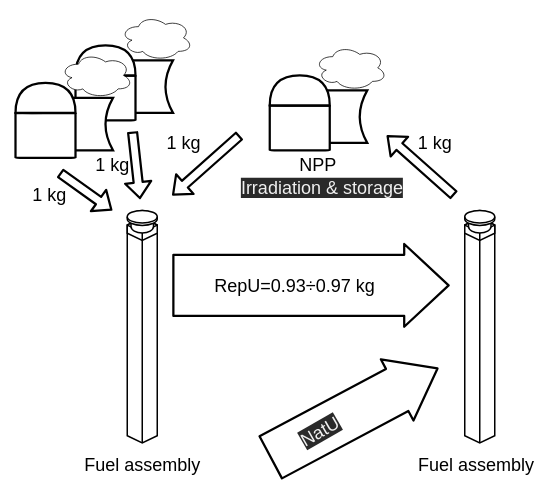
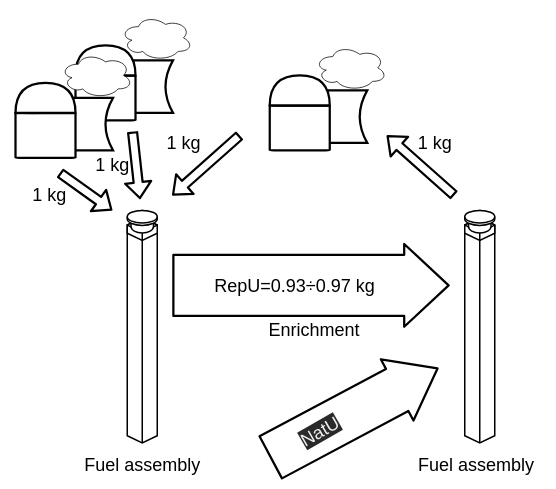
  <mxCell id="0" />
  <mxCell id="1" parent="0" />
  <mxCell id="2" value="" style="shape=dataStorage;whiteSpace=wrap;html=1;fixedSize=1;size=10;strokeWidth=3;" parent="1" vertex="1"><mxGeometry x="150" y="80" width="80" height="70" as="geometry" /></mxCell>
  <mxCell id="3" value="" style="shape=cylinder3;whiteSpace=wrap;html=1;boundedLbl=1;backgroundOutline=1;size=0.191;strokeWidth=3;" parent="1" vertex="1"><mxGeometry x="100" y="100" width="80" height="60" as="geometry" /></mxCell>
  <mxCell id="4" value="" style="shape=or;whiteSpace=wrap;html=1;rotation=-90;strokeWidth=3;" parent="1" vertex="1"><mxGeometry x="120" y="40" width="40" height="80" as="geometry" /></mxCell>
  <mxCell id="5" value="" style="ellipse;shape=cloud;whiteSpace=wrap;html=1;" parent="1" vertex="1"><mxGeometry x="160" y="20" width="96" height="60" as="geometry" /></mxCell>
  <mxCell id="6" value="" style="shape=dataStorage;whiteSpace=wrap;html=1;fixedSize=1;size=10;strokeWidth=3;" parent="1" vertex="1"><mxGeometry x="70" y="130" width="80" height="70" as="geometry" /></mxCell>
  <mxCell id="7" value="" style="shape=cylinder3;whiteSpace=wrap;html=1;boundedLbl=1;backgroundOutline=1;size=0.191;strokeWidth=3;" parent="1" vertex="1"><mxGeometry x="20" y="150" width="80" height="60" as="geometry" /></mxCell>
  <mxCell id="8" value="" style="shape=or;whiteSpace=wrap;html=1;rotation=-90;strokeWidth=3;" parent="1" vertex="1"><mxGeometry x="40" y="90" width="40" height="80" as="geometry" /></mxCell>
  <mxCell id="9" value="" style="ellipse;shape=cloud;whiteSpace=wrap;html=1;" parent="1" vertex="1"><mxGeometry x="80" y="70" width="96" height="60" as="geometry" /></mxCell>
  <mxCell id="10" value="&lt;span style=&quot;font-size: 24px&quot;&gt;1 kg&lt;/span&gt;" style="text;html=1;align=center;verticalAlign=middle;resizable=0;points=[];autosize=1;strokeColor=none;fillColor=none;" parent="1" vertex="1"><mxGeometry x="35" y="250" width="60" height="20" as="geometry" /></mxCell>
  <mxCell id="11" value="" style="shape=flexArrow;endArrow=classic;html=1;strokeWidth=3;" parent="1" edge="1"><mxGeometry width="50" height="50" relative="1" as="geometry"><mxPoint x="79" y="230" as="sourcePoint" /><mxPoint x="149" y="280" as="targetPoint" /></mxGeometry></mxCell>
  <mxCell id="12" value="&lt;span style=&quot;font-size: 24px&quot;&gt;1 kg&lt;/span&gt;" style="text;html=1;align=center;verticalAlign=middle;resizable=0;points=[];autosize=1;strokeColor=none;fillColor=none;" parent="1" vertex="1"><mxGeometry x="119" y="210" width="60" height="20" as="geometry" /></mxCell>
  <mxCell id="13" value="" style="shape=flexArrow;endArrow=classic;html=1;strokeWidth=3;" parent="1" edge="1"><mxGeometry width="50" height="50" relative="1" as="geometry"><mxPoint x="176" y="175" as="sourcePoint" /><mxPoint x="186" y="265" as="targetPoint" /></mxGeometry></mxCell>
  <mxCell id="14" value="" style="shape=dataStorage;whiteSpace=wrap;html=1;fixedSize=1;size=10;strokeWidth=3;" vertex="1" parent="1"><mxGeometry x="409" y="120" width="80" height="70" as="geometry" /></mxCell>
  <mxCell id="15" value="" style="shape=cylinder3;whiteSpace=wrap;html=1;boundedLbl=1;backgroundOutline=1;size=0.191;strokeWidth=3;" vertex="1" parent="1"><mxGeometry x="359" y="140" width="80" height="60" as="geometry" /></mxCell>
  <mxCell id="16" value="" style="shape=or;whiteSpace=wrap;html=1;rotation=-90;strokeWidth=3;" vertex="1" parent="1"><mxGeometry x="379" y="80" width="40" height="80" as="geometry" /></mxCell>
  <mxCell id="17" value="" style="ellipse;shape=cloud;whiteSpace=wrap;html=1;" vertex="1" parent="1"><mxGeometry x="419" y="60" width="96" height="60" as="geometry" /></mxCell>
  <mxCell id="18" value="" style="shape=flexArrow;endArrow=classic;html=1;strokeWidth=3;" edge="1" parent="1"><mxGeometry width="50" height="50" relative="1" as="geometry"><mxPoint x="605" y="260" as="sourcePoint" /><mxPoint x="515" y="180" as="targetPoint" /></mxGeometry></mxCell>
  <mxCell id="19" value="" style="shape=flexArrow;endArrow=classic;html=1;strokeWidth=3;" edge="1" parent="1"><mxGeometry width="50" height="50" relative="1" as="geometry"><mxPoint x="319" y="180" as="sourcePoint" /><mxPoint x="229" y="260" as="targetPoint" /></mxGeometry></mxCell>
  <mxCell id="20" value="" style="html=1;whiteSpace=wrap;shape=isoCube2;backgroundOutline=1;isoAngle=15;strokeWidth=2;" vertex="1" parent="1"><mxGeometry x="169" y="290" width="40" height="300" as="geometry" /></mxCell>
  <mxCell id="21" value="" style="html=1;whiteSpace=wrap;shape=isoCube2;backgroundOutline=1;isoAngle=15;strokeWidth=2;" vertex="1" parent="1"><mxGeometry x="169" y="290" width="40" height="30" as="geometry" /></mxCell>
  <mxCell id="22" value="" style="shape=cylinder3;whiteSpace=wrap;html=1;boundedLbl=1;backgroundOutline=1;size=8.372;strokeWidth=2;" vertex="1" parent="1"><mxGeometry x="174" y="280" width="30" height="30" as="geometry" /></mxCell>
  <mxCell id="23" value="" style="shape=cylinder3;whiteSpace=wrap;html=1;boundedLbl=1;backgroundOutline=1;size=8.372;strokeWidth=2;" vertex="1" parent="1"><mxGeometry x="169" y="280" width="40" height="20" as="geometry" /></mxCell>
  <mxCell id="24" value="" style="html=1;whiteSpace=wrap;shape=isoCube2;backgroundOutline=1;isoAngle=15;strokeWidth=2;" vertex="1" parent="1"><mxGeometry x="619" y="290" width="40" height="300" as="geometry" /></mxCell>
  <mxCell id="25" value="" style="html=1;whiteSpace=wrap;shape=isoCube2;backgroundOutline=1;isoAngle=15;strokeWidth=2;" vertex="1" parent="1"><mxGeometry x="619" y="290" width="40" height="30" as="geometry" /></mxCell>
  <mxCell id="26" value="" style="shape=cylinder3;whiteSpace=wrap;html=1;boundedLbl=1;backgroundOutline=1;size=8.372;strokeWidth=2;" vertex="1" parent="1"><mxGeometry x="624" y="280" width="30" height="30" as="geometry" /></mxCell>
  <mxCell id="27" value="" style="shape=cylinder3;whiteSpace=wrap;html=1;boundedLbl=1;backgroundOutline=1;size=8.372;strokeWidth=2;" vertex="1" parent="1"><mxGeometry x="619" y="280" width="40" height="20" as="geometry" /></mxCell>
  <mxCell id="28" value="&lt;span style=&quot;font-size: 24px&quot;&gt;Fuel assembly&lt;/span&gt;" style="text;html=1;align=center;verticalAlign=middle;resizable=0;points=[];autosize=1;strokeColor=none;fillColor=none;" vertex="1" parent="1"><mxGeometry x="104" y="610" width="170" height="20" as="geometry" /></mxCell>
  <mxCell id="29" value="&lt;span style=&quot;font-size: 24px&quot;&gt;Fuel assembly&lt;/span&gt;" style="text;html=1;align=center;verticalAlign=middle;resizable=0;points=[];autosize=1;strokeColor=none;fillColor=none;" vertex="1" parent="1"><mxGeometry x="549" y="610" width="170" height="20" as="geometry" /></mxCell>
- <mxCell id="30" value="&lt;span style=&quot;font-size: 24px&quot;&gt;NPP&lt;/span&gt;" style="text;html=1;align=center;verticalAlign=middle;resizable=0;points=[];autosize=1;strokeColor=none;fillColor=none;" vertex="1" parent="1"><mxGeometry x="393" y="210" width="60" height="20" as="geometry" /></mxCell>
  <mxCell id="31" value="&lt;span style=&quot;font-size: 24px&quot;&gt;1 kg&lt;/span&gt;" style="text;html=1;align=center;verticalAlign=middle;resizable=0;points=[];autosize=1;strokeColor=none;fillColor=none;" vertex="1" parent="1"><mxGeometry x="214" y="180" width="60" height="20" as="geometry" /></mxCell>
  <mxCell id="32" value="&lt;span style=&quot;font-size: 24px&quot;&gt;1 kg&lt;/span&gt;" style="text;html=1;align=center;verticalAlign=middle;resizable=0;points=[];autosize=1;strokeColor=none;fillColor=none;" vertex="1" parent="1"><mxGeometry x="549" y="180" width="60" height="20" as="geometry" /></mxCell>
  <mxCell id="33" value="" style="shape=flexArrow;endArrow=classic;html=1;fontSize=24;endWidth=25.941;endSize=18.743;width=79.524;strokeWidth=3;" edge="1" parent="1"><mxGeometry width="50" height="50" relative="1" as="geometry"><mxPoint x="229" y="380" as="sourcePoint" /><mxPoint x="599" y="380" as="targetPoint" /></mxGeometry></mxCell>
  <mxCell id="34" value="RepU=0.93÷0.97 kg" style="edgeLabel;html=1;align=center;verticalAlign=middle;resizable=0;points=[];fontSize=24;" vertex="1" connectable="0" parent="33"><mxGeometry x="-0.187" y="14" relative="1" as="geometry"><mxPoint x="12" y="14" as="offset" /></mxGeometry></mxCell>
+ <mxCell id="35" value="&lt;span style=&quot;font-size: 24px&quot;&gt;Enrichment&lt;/span&gt;" style="text;html=1;align=center;verticalAlign=middle;resizable=0;points=[];autosize=1;strokeColor=none;fillColor=none;" vertex="1" parent="1"><mxGeometry x="348" y="430" width="140" height="20" as="geometry" /></mxCell>
  <mxCell id="36" value="" style="shape=flexArrow;endArrow=classic;html=1;fontSize=24;endWidth=25.941;endSize=19.323;width=61.538;strokeWidth=3;" edge="1" parent="1"><mxGeometry width="50" height="50" relative="1" as="geometry"><mxPoint x="359" y="610" as="sourcePoint" /><mxPoint x="584" y="490" as="targetPoint" /></mxGeometry></mxCell>
- <mxCell id="37" value="&lt;span style=&quot;color: rgb(240, 240, 240); font-family: helvetica; font-size: 24px; font-style: normal; font-weight: 400; letter-spacing: normal; text-align: center; text-indent: 0px; text-transform: none; word-spacing: 0px; background-color: rgb(42, 42, 42); display: inline; float: none;&quot;&gt;Irradiation &amp;amp; storage&lt;/span&gt;" style="text;whiteSpace=wrap;html=1;" vertex="1" parent="1"><mxGeometry x="319" y="230" width="240" height="30" as="geometry" /></mxCell>
  <mxCell id="38" value="&lt;span style=&quot;color: rgb(240, 240, 240); font-family: helvetica; font-size: 24px; font-style: normal; font-weight: 400; letter-spacing: normal; text-align: center; text-indent: 0px; text-transform: none; word-spacing: 0px; background-color: rgb(42, 42, 42); display: inline; float: none;&quot;&gt;NatU&lt;/span&gt;" style="text;whiteSpace=wrap;html=1;rotation=-30;" vertex="1" parent="1"><mxGeometry x="393" y="550" width="80" height="30" as="geometry" /></mxCell>
